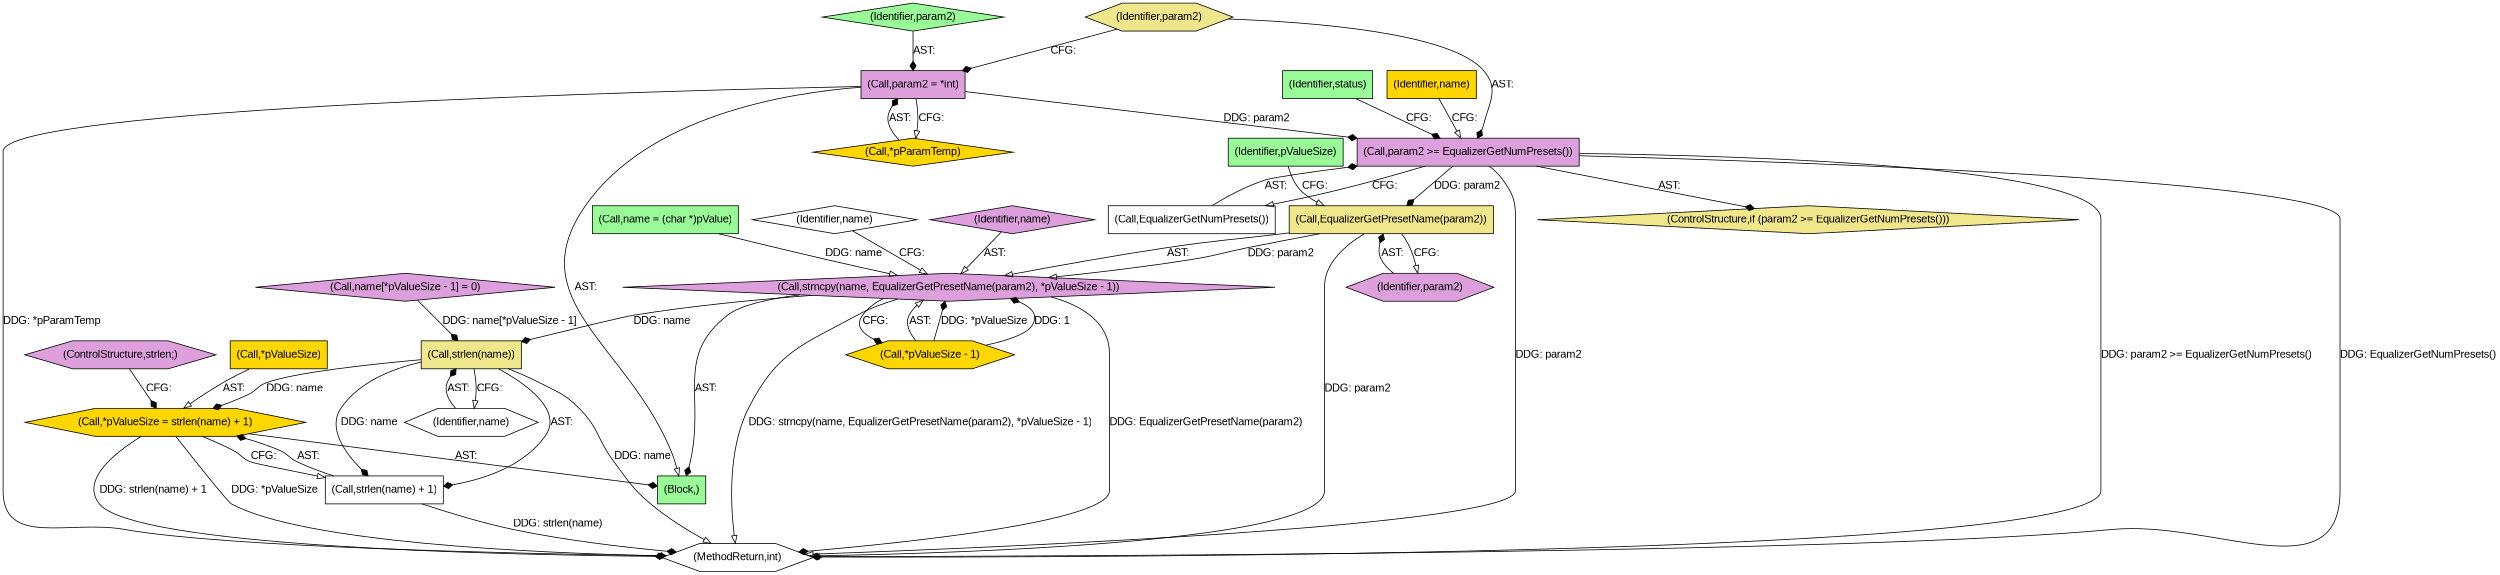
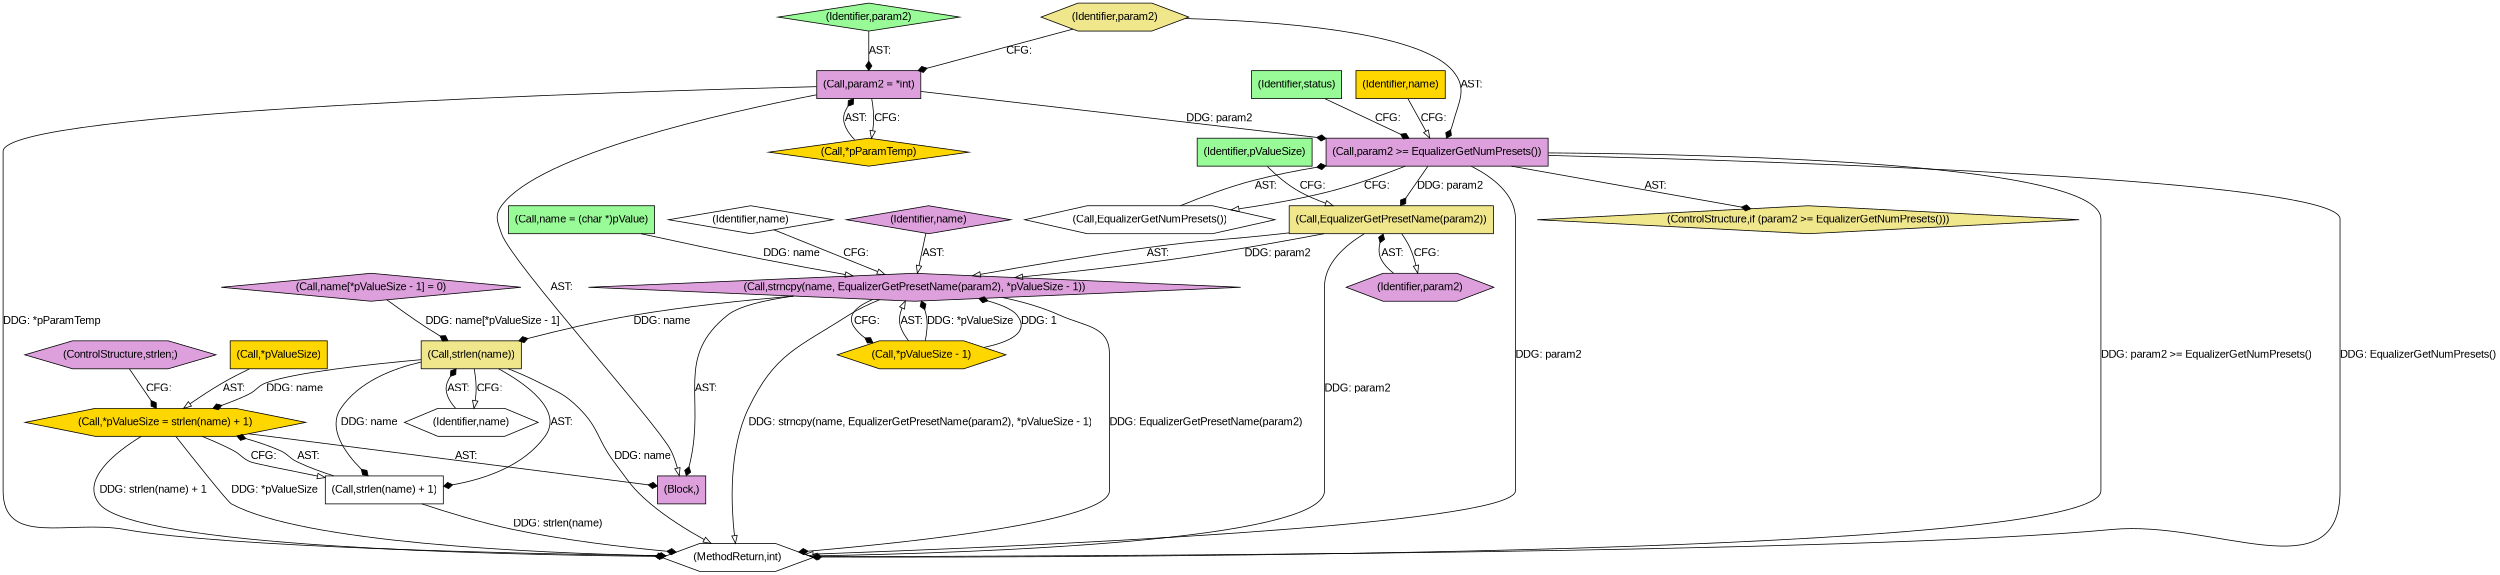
  digraph {
    fontname="Liberation Sans"
    node [fillcolor=plum fontname="Liberation Sans" shape=box style=filled]
    edge [arrowhead=diamond fontname="Liberation Sans"]
    n1 [label="(Call,param2 = *int)"]
    n2 [label="(Call,param2 >= EqualizerGetNumPresets())"]
    n3 [fillcolor=white label="(MethodReturn,int)" shape=hexagon]
-   n4 [fillcolor=palegreen label="(Block,)"]
+   n4 [label="(Block,)"]
    n5 [fillcolor=gold label="(Call,*pParamTemp)" shape=diamond]
    n6 [fillcolor=khaki label="(Call,EqualizerGetPresetName(param2))"]
    n7 [fillcolor=khaki label="(ControlStructure,if (param2 >= EqualizerGetNumPresets()))" shape=diamond]
-   n8 [fillcolor=white label="(Call,EqualizerGetNumPresets())"]
+   n8 [fillcolor=white label="(Call,EqualizerGetNumPresets())" shape=hexagon]
    n9 [label="(Call,strncpy(name, EqualizerGetPresetName(param2), *pValueSize - 1))" shape=diamond]
    n10 [label="(Identifier,param2)" shape=hexagon]
    n11 [fillcolor=khaki label="(Call,strlen(name))"]
    n12 [fillcolor=gold label="(Call,*pValueSize - 1)" shape=hexagon]
    n13 [fillcolor=gold label="(Call,*pValueSize = strlen(name) + 1)" shape=hexagon]
    n14 [fillcolor=white label="(Call,strlen(name) + 1)"]
    n15 [fillcolor=white label="(Identifier,name)" shape=hexagon]
    n16 [fillcolor=palegreen label="(Identifier,pValueSize)"]
    n17 [fillcolor=palegreen label="(Identifier,status)"]
    n18 [label="(ControlStructure,strlen;)" shape=hexagon]
    n19 [fillcolor=palegreen label="(Call,name = (char *)pValue)"]
    n20 [fillcolor=palegreen label="(Identifier,param2)" shape=diamond]
    n21 [fillcolor=gold label="(Identifier,name)"]
    n22 [label="(Call,name[*pValueSize - 1] = 0)" shape=diamond]
    n23 [fillcolor=khaki label="(Identifier,param2)" shape=hexagon]
    n24 [fillcolor=white label="(Identifier,name)" shape=diamond]
    n25 [label="(Identifier,name)" shape=diamond]
    n26 [fillcolor=gold label="(Call,*pValueSize)"]
    n1 -> n2 [label="DDG: param2"]
    n1 -> n3 [arrowhead=onormal label="DDG: *pParamTemp"]
    n1 -> n4 [arrowhead=onormal label="AST: "]
    n1 -> n5 [arrowhead=onormal label="CFG: "]
    n2 -> n3 [arrowhead=onormal label="DDG: EqualizerGetNumPresets()"]
    n2 -> n3 [arrowhead=onormal label="DDG: param2"]
    n2 -> n3 [label="DDG: param2 >= EqualizerGetNumPresets()"]
    n2 -> n6 [label="DDG: param2"]
    n2 -> n7 [label="AST: "]
    n2 -> n8 [arrowhead=onormal label="CFG: "]
    n5 -> n1 [label="AST: "]
    n6 -> n3 [arrowhead=onormal label="DDG: param2"]
    n6 -> n9 [arrowhead=onormal label="AST: "]
    n6 -> n9 [arrowhead=onormal label="DDG: param2"]
    n6 -> n10 [arrowhead=onormal label="CFG: "]
    n8 -> n2 [label="AST: "]
    n9 -> n3 [label="DDG: EqualizerGetPresetName(param2)"]
    n9 -> n3 [arrowhead=onormal label="DDG: strncpy(name, EqualizerGetPresetName(param2), *pValueSize - 1)"]
    n9 -> n4 [label="AST: "]
    n9 -> n11 [label="DDG: name"]
    n9 -> n12 [label="CFG: "]
    n10 -> n6 [label="AST: "]
    n11 -> n3 [arrowhead=onormal label="DDG: name"]
    n11 -> n13 [label="DDG: name"]
    n11 -> n14 [label="AST: "]
    n11 -> n14 [label="DDG: name"]
    n11 -> n15 [arrowhead=onormal label="CFG: "]
    n12 -> n9 [arrowhead=onormal label="AST: "]
    n12 -> n9 [label="DDG: *pValueSize"]
    n12 -> n9 [label="DDG: 1"]
    n13 -> n3 [label="DDG: strlen(name) + 1"]
    n13 -> n3 [label="DDG: *pValueSize"]
    n13 -> n4 [label="AST: "]
    n13 -> n14 [arrowhead=onormal label="CFG: "]
    n14 -> n3 [label="DDG: strlen(name)"]
    n14 -> n13 [label="AST: "]
    n15 -> n11 [label="AST: "]
    n16 -> n6 [arrowhead=onormal label="CFG: "]
    n17 -> n2 [label="CFG: "]
    n18 -> n13 [label="CFG: "]
    n19 -> n9 [arrowhead=onormal label="DDG: name"]
    n20 -> n1 [label="AST: "]
    n21 -> n2 [arrowhead=onormal label="CFG: "]
    n22 -> n11 [label="DDG: name[*pValueSize - 1]"]
    n23 -> n1 [label="CFG: "]
    n23 -> n2 [label="AST: "]
    n24 -> n9 [arrowhead=onormal label="CFG: "]
    n25 -> n9 [arrowhead=onormal label="AST: "]
    n26 -> n13 [arrowhead=onormal label="AST: "]
  }
